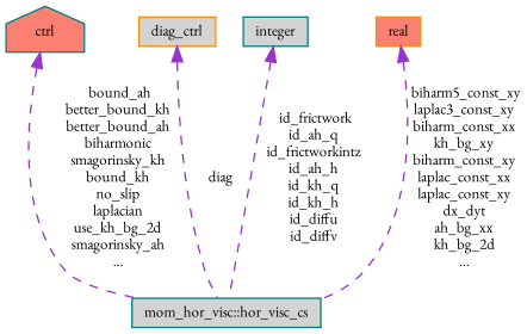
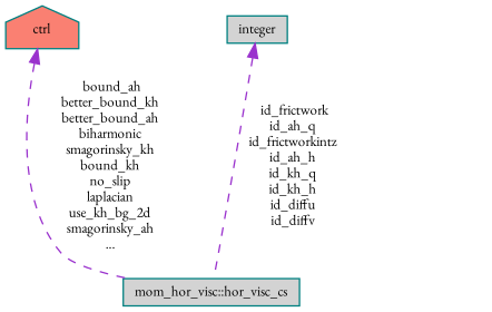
  digraph {
    fontname="EB Garamond"
    node [color=teal fillcolor=lightgrey fontname="EB Garamond" fontsize=10 shape=box style=filled]
    edge [color=darkorchid3 dir=back fontname="EB Garamond" fontsize=10 labelfontname=Helvetica labelfontsize=10 style=dashed]
    n1 [fontcolor=black height=0.2 label="mom_hor_visc::hor_visc_cs" width=0.4]
    n2 [fillcolor=salmon height=0.2 label=ctrl shape=house width=0.4]
-   n3 [color=darkorange height=0.2 label=diag_ctrl width=0.4]
    n4 [height=0.2 label=integer width=0.4]
-   n5 [color=darkorange fillcolor=salmon height=0.2 label=real width=0.4]
    n2 -> n1 [label=" bound_ah\nbetter_bound_kh\nbetter_bound_ah\nbiharmonic\nsmagorinsky_kh\nbound_kh\nno_slip\nlaplacian\nuse_kh_bg_2d\nsmagorinsky_ah\n..."]
-   n3 -> n1 [label=" diag"]
    n4 -> n1 [label=" id_frictwork\nid_ah_q\nid_frictworkintz\nid_ah_h\nid_kh_q\nid_kh_h\nid_diffu\nid_diffv"]
-   n5 -> n1 [label=" biharm5_const_xy\nlaplac3_const_xy\nbiharm_const_xx\nkh_bg_xy\nbiharm_const_xy\nlaplac_const_xx\nlaplac_const_xy\ndx_dyt\nah_bg_xx\nkh_bg_2d\n..."]
  }
